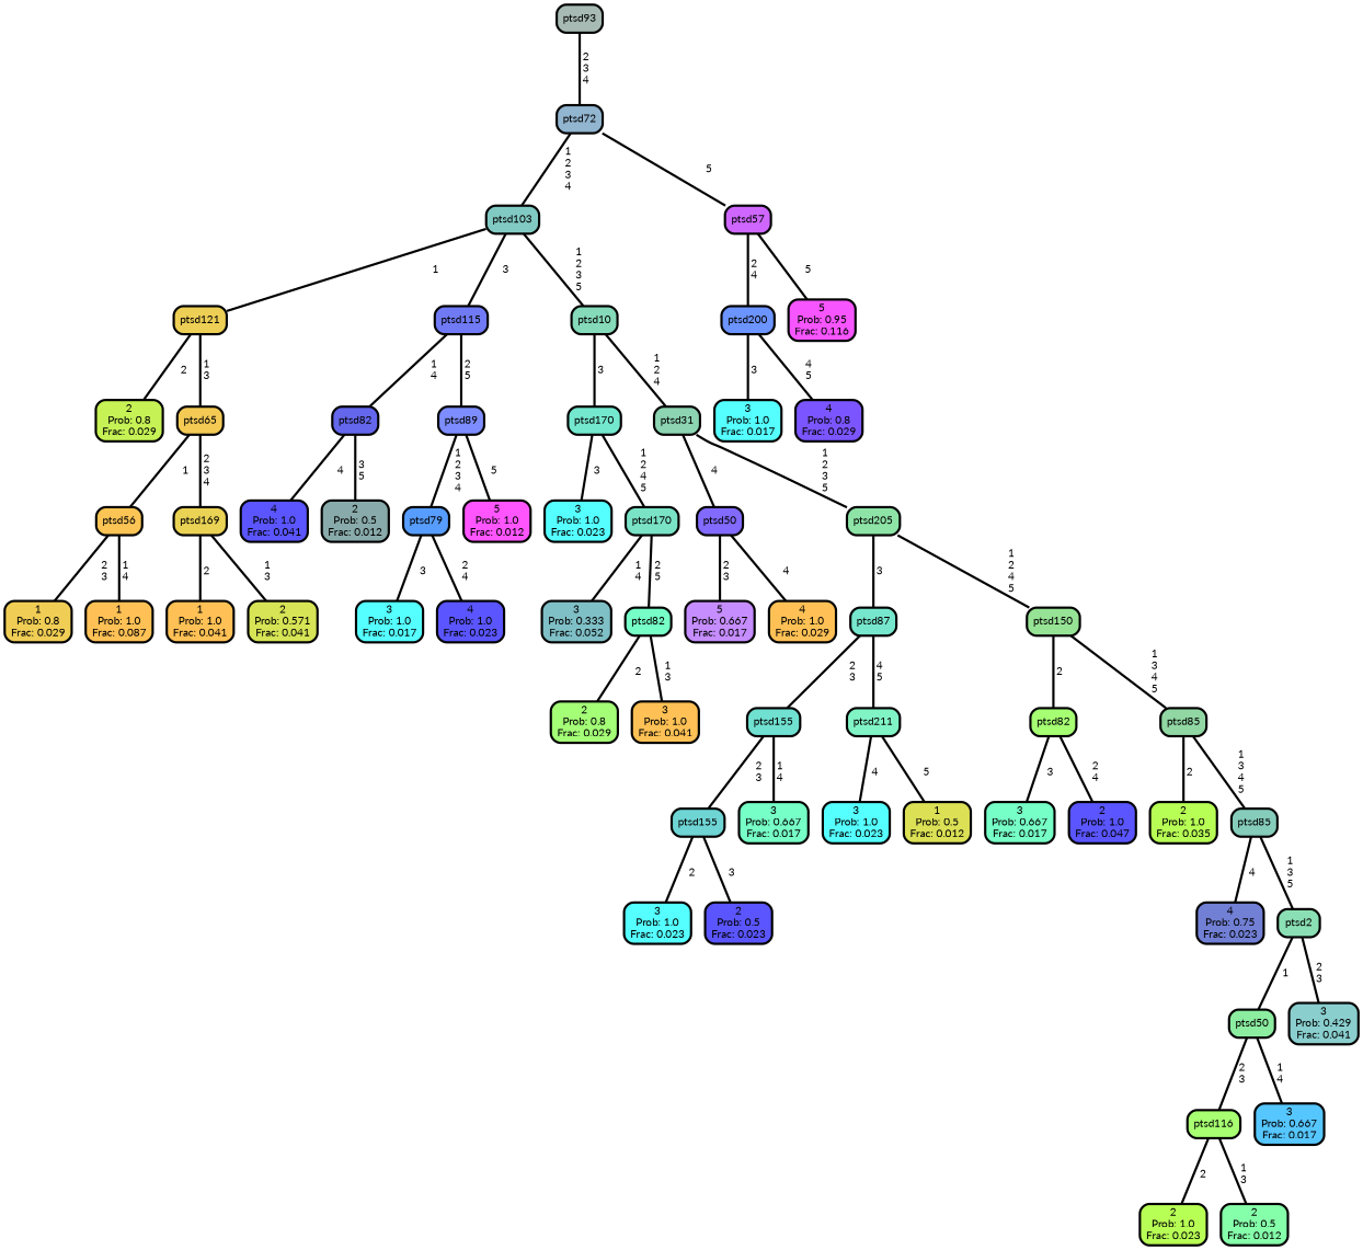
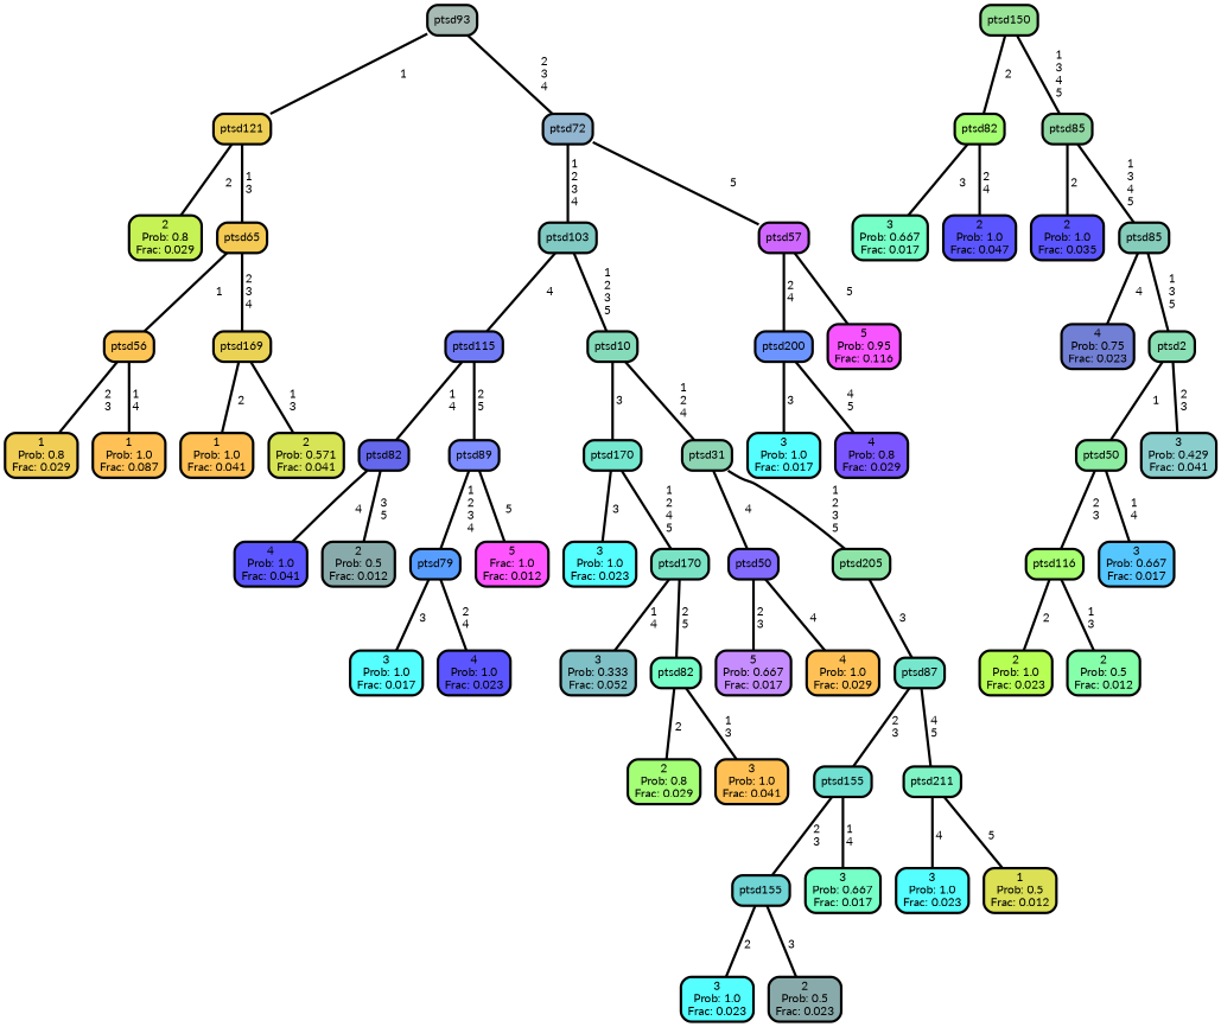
  graph {
    fontname=Lato
    ranksep="0 equally"
    splines=straight
    node [color=black fillcolor="#55ffff" fontcolor=black fontname=Lato penwidth=3 shape=box style="filled, rounded"]
    edge [color=black fontname=Lato penwidth=3]
    n1 [fillcolor="#c6f255" label="2\nProb: 0.8\nFrac: 0.029"]
    n2 [fillcolor="#eecf55" label=ptsd121]
    n3 [fillcolor="#f4ca55" label=ptsd65]
    n4 [fillcolor="#fbc455" label=ptsd56]
    n5 [fillcolor="#ead255" label=ptsd169]
    n6 [fillcolor="#f0cd55" label="1\nProb: 0.8\nFrac: 0.029"]
    n7 [fillcolor="#ffc155" label="1\nProb: 1.0\nFrac: 0.087"]
    n8 [fillcolor="#ffc155" label="1\nProb: 1.0\nFrac: 0.041"]
    n9 [fillcolor="#d6e455" label="2\nProb: 0.571\nFrac: 0.041"]
    n10 [fillcolor="#a7bbb4" label=ptsd93]
    n11 [fillcolor="#92b5d0" label=ptsd72]
    n12 [fillcolor="#81cac4" label=ptsd103]
    n13 [fillcolor="#cf67ff" label=ptsd57]
    n14 [fillcolor="#5a55ff" label="4\nProb: 1.0\nFrac: 0.041"]
    n15 [fillcolor="#6467ec" label=ptsd82]
    n16 [fillcolor="#89aaaa" label="2\nProb: 0.5\nFrac: 0.012"]
    n17 [fillcolor="#707af5" label=ptsd115]
    n18 [fillcolor="#7d8dff" label=ptsd89]
    n19 [fillcolor="#579dff" label=ptsd79]
-   n20 [fillcolor="#ff55ff" label="5\nProb: 1.0\nFrac: 0.012"]
+   n20 [fillcolor="#ff55ff" label="5\nFrac: 1.0\nFrac: 0.012"]
    n21 [label="3\nProb: 1.0\nFrac: 0.017"]
    n22 [fillcolor="#5a55ff" label="4\nProb: 1.0\nFrac: 0.023"]
    n23 [fillcolor="#85daba" label=ptsd10]
    n24 [fillcolor="#74e8cf" label=ptsd170]
    n25 [fillcolor="#8cd4b2" label=ptsd31]
    n26 [label="3\nProb: 1.0\nFrac: 0.023"]
    n27 [fillcolor="#7ae3c6" label=ptsd170]
    n28 [fillcolor="#7fbfc6" label="3\nProb: 0.333\nFrac: 0.052"]
    n29 [fillcolor="#76ffc6" label=ptsd82]
    n30 [fillcolor="#a4ff77" label="2\nProb: 0.8\nFrac: 0.029"]
    n31 [fillcolor="#ffc155" label="3\nProb: 1.0\nFrac: 0.041"]
    n32 [fillcolor="#826aff" label=ptsd50]
    n33 [fillcolor="#8de4a6" label=ptsd205]
    n34 [fillcolor="#c68dff" label="5\nProb: 0.667\nFrac: 0.017"]
    n35 [fillcolor="#ffc155" label="4\nProb: 1.0\nFrac: 0.029"]
    n36 [fillcolor="#76e7cd" label=ptsd87]
    n37 [fillcolor="#97e395" label=ptsd150]
    n38 [label="3\nProb: 1.0\nFrac: 0.023"]
    n39 [fillcolor="#6fd4d4" label=ptsd155]
-   n40 [fillcolor="#5a55ff" label="2\nProb: 0.5\nFrac: 0.023"]
+   n40 [fillcolor="#89aaaa" label="2\nProb: 0.5\nFrac: 0.023"]
    n41 [fillcolor="#70e0d0" label=ptsd155]
    n42 [fillcolor="#76ffc6" label="3\nProb: 0.667\nFrac: 0.017"]
    n43 [fillcolor="#81f4c6" label=ptsd211]
    n44 [label="3\nProb: 1.0\nFrac: 0.023"]
    n45 [fillcolor="#dbe055" label="1\nProb: 0.5\nFrac: 0.012"]
    n46 [fillcolor="#a6ff73" label=ptsd82]
    n47 [fillcolor="#91d7a3" label=ptsd85]
    n48 [fillcolor="#76ffc6" label="3\nProb: 0.667\nFrac: 0.017"]
    n49 [fillcolor="#5a55ff" label="2\nProb: 1.0\nFrac: 0.047"]
-   n50 [fillcolor="#b8ff55" label="2\nProb: 1.0\nFrac: 0.035"]
+   n50 [fillcolor="#5a55ff" label="2\nProb: 1.0\nFrac: 0.035"]
    n51 [fillcolor="#86ccbb" label=ptsd85]
    n52 [fillcolor="#717fd4" label="4\nProb: 0.75\nFrac: 0.023"]
    n53 [fillcolor="#8bdfb4" label=ptsd2]
    n54 [fillcolor="#8ceca0" label=ptsd50]
    n55 [fillcolor="#8acece" label="3\nProb: 0.429\nFrac: 0.041"]
    n56 [fillcolor="#b8ff55" label="2\nProb: 1.0\nFrac: 0.023"]
    n57 [fillcolor="#a7ff71" label=ptsd116]
    n58 [fillcolor="#86ffaa" label="2\nProb: 0.5\nFrac: 0.012"]
    n59 [fillcolor="#56c6ff" label="3\nProb: 0.667\nFrac: 0.017"]
    n60 [fillcolor="#6c94ff" label=ptsd200]
    n61 [fillcolor="#f655ff" label="5\nProb: 0.95\nFrac: 0.116"]
    n62 [label="3\nProb: 1.0\nFrac: 0.017"]
    n63 [fillcolor="#7b55ff" label="4\nProb: 0.8\nFrac: 0.029"]
    subgraph sub_1 {
      rank=same
    }
    n2 -- n1 [label=" 2"]
    n2 -- n3 [label=" 1\n 3"]
    n3 -- n4 [label=" 1"]
    n3 -- n5 [label=" 2\n 3\n 4"]
    n4 -- n6 [label=" 2\n 3"]
    n4 -- n7 [label=" 1\n 4"]
    n5 -- n8 [label=" 2"]
    n5 -- n9 [label=" 1\n 3"]
-   n12 -- n2 [label=" 1"]
+   n10 -- n2 [label=" 1"]
    n10 -- n11 [label=" 2\n 3\n 4"]
    n11 -- n12 [label=" 1\n 2\n 3\n 4"]
    n11 -- n13 [label=" 5"]
-   n12 -- n17 [label=" 3"]
+   n12 -- n17 [label=" 4"]
    n12 -- n23 [label=" 1\n 2\n 3\n 5"]
    n13 -- n60 [label=" 2\n 4"]
    n13 -- n61 [label=" 5"]
    n15 -- n14 [label=" 4"]
    n15 -- n16 [label=" 3\n 5"]
    n17 -- n15 [label=" 1\n 4"]
    n17 -- n18 [label=" 2\n 5"]
    n18 -- n19 [label=" 1\n 2\n 3\n 4"]
    n18 -- n20 [label=" 5"]
    n19 -- n21 [label=" 3"]
    n19 -- n22 [label=" 2\n 4"]
    n23 -- n24 [label=" 3"]
    n23 -- n25 [label=" 1\n 2\n 4"]
    n24 -- n26 [label=" 3"]
    n24 -- n27 [label=" 1\n 2\n 4\n 5"]
    n25 -- n32 [label=" 4"]
    n25 -- n33 [label=" 1\n 2\n 3\n 5"]
    n27 -- n28 [label=" 1\n 4"]
    n27 -- n29 [label=" 2\n 5"]
    n29 -- n30 [label=" 2"]
    n29 -- n31 [label=" 1\n 3"]
    n32 -- n34 [label=" 2\n 3"]
    n32 -- n35 [label=" 4"]
    n33 -- n36 [label=" 3"]
-   n33 -- n37 [label=" 1\n 2\n 4\n 5"]
    n36 -- n41 [label=" 2\n 3"]
    n36 -- n43 [label=" 4\n 5"]
    n37 -- n46 [label=" 2"]
    n37 -- n47 [label=" 1\n 3\n 4\n 5"]
    n39 -- n38 [label=" 2"]
    n39 -- n40 [label=" 3"]
    n41 -- n39 [label=" 2\n 3"]
    n41 -- n42 [label=" 1\n 4"]
    n43 -- n44 [label=" 4"]
    n43 -- n45 [label=" 5"]
    n46 -- n48 [label=" 3"]
    n46 -- n49 [label=" 2\n 4"]
    n47 -- n50 [label=" 2"]
    n47 -- n51 [label=" 1\n 3\n 4\n 5"]
    n51 -- n52 [label=" 4"]
    n51 -- n53 [label=" 1\n 3\n 5"]
    n53 -- n54 [label=" 1"]
    n53 -- n55 [label=" 2\n 3"]
    n54 -- n57 [label=" 2\n 3"]
    n54 -- n59 [label=" 1\n 4"]
    n57 -- n56 [label=" 2"]
    n57 -- n58 [label=" 1\n 3"]
    n60 -- n62 [label=" 3"]
    n60 -- n63 [label=" 4\n 5"]
  }
